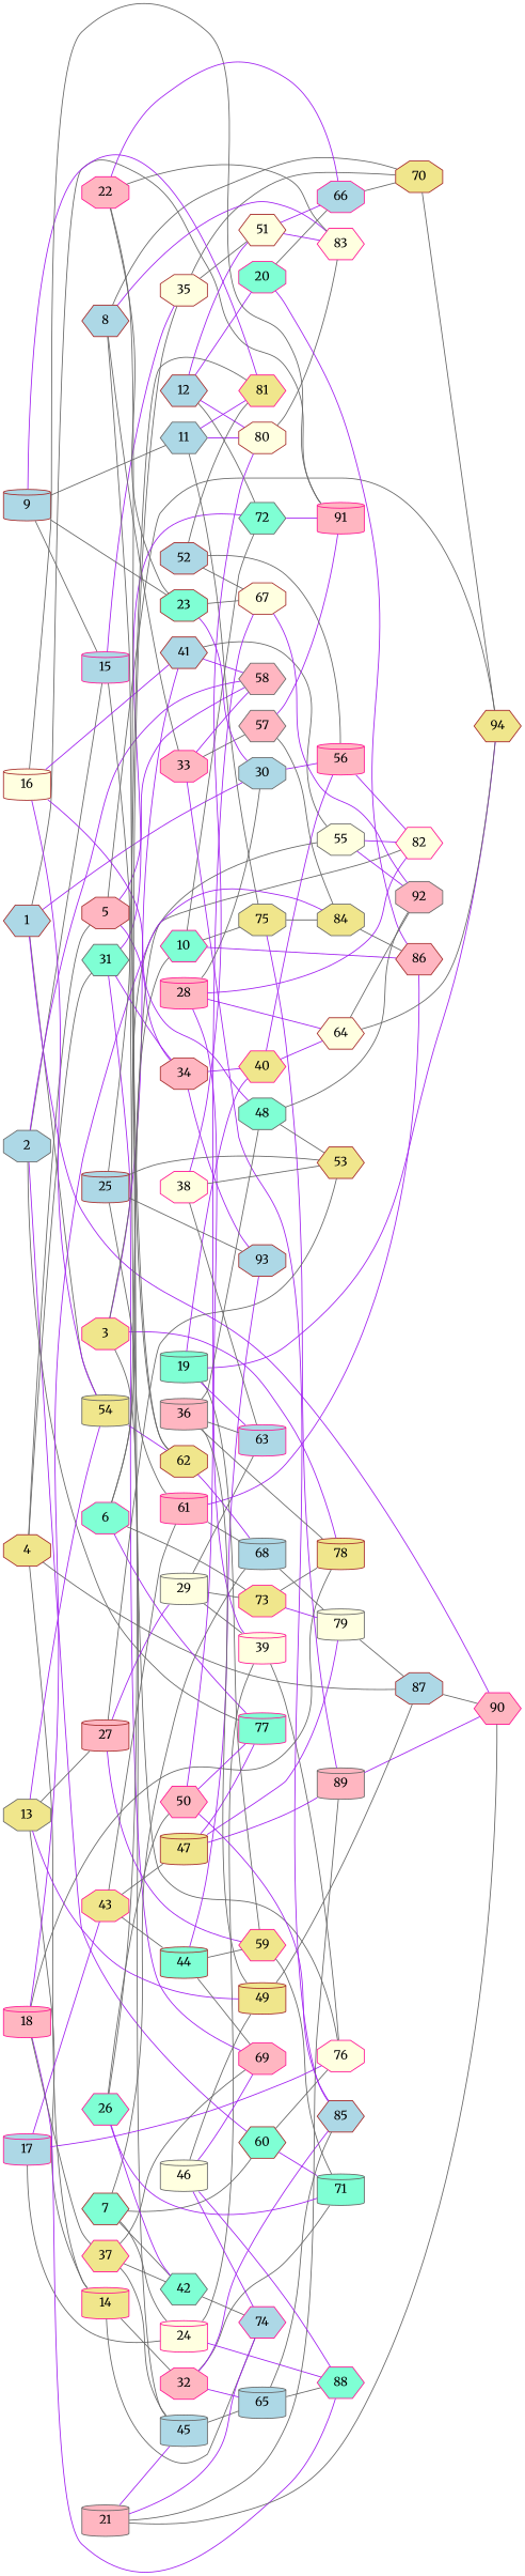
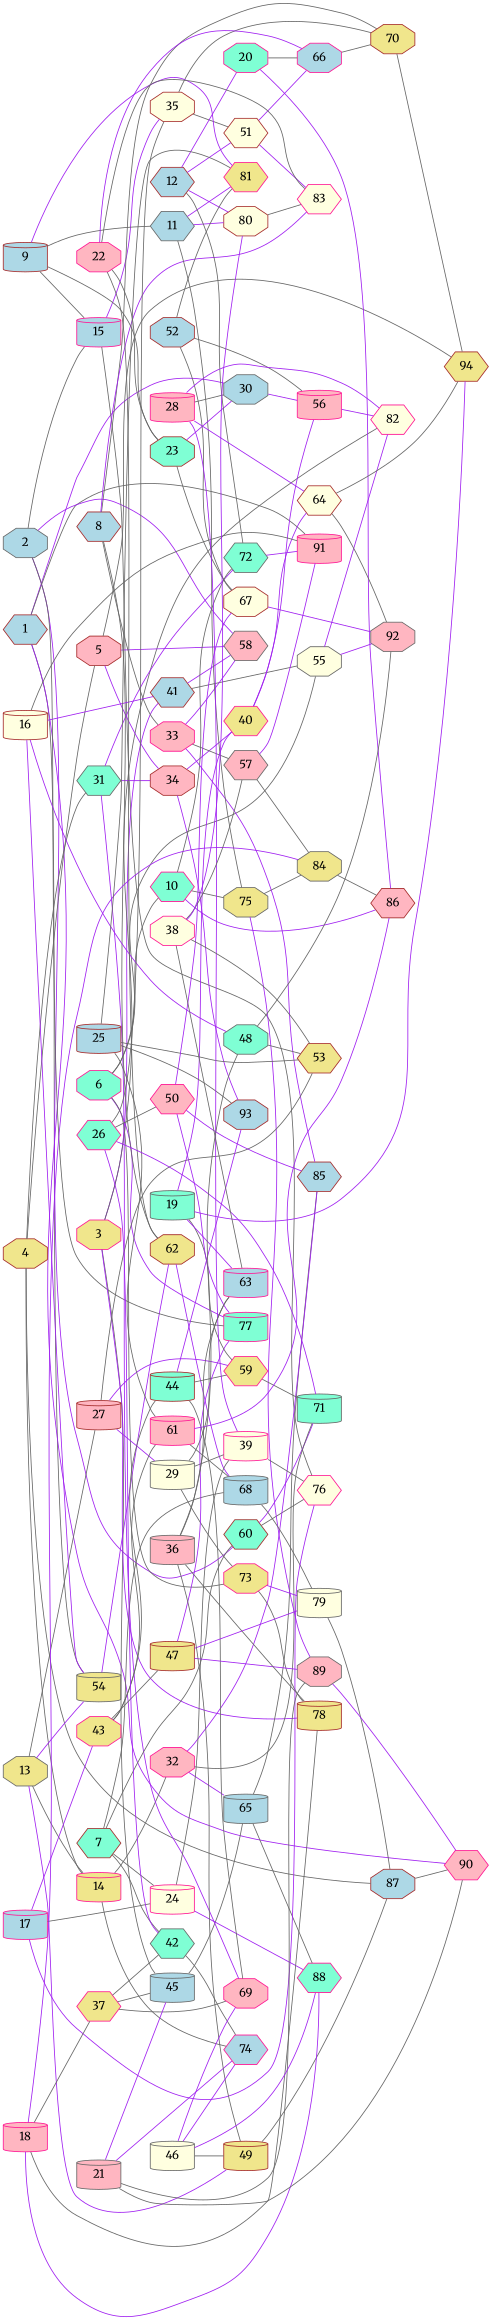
  graph {
    fontname=Merriweather
    rankdir=LR
    node [color=deeppink fillcolor=lightblue fontname=Merriweather shape=octagon style=filled]
    edge [color=gray40 fontname=Merriweather]
    1 [color=brown shape=hexagon]
    30 [color=gray40]
    54 [color=gray40 fillcolor=khaki shape=cylinder]
    90 [fillcolor=lightpink shape=hexagon]
    91 [fillcolor=lightpink shape=cylinder]
    56 [fillcolor=lightpink shape=cylinder]
    62 [color=brown fillcolor=khaki]
    2 [color=gray40]
    15 [shape=cylinder]
    58 [color=gray40 fillcolor=lightpink shape=hexagon]
    60 [color=brown fillcolor=aquamarine shape=hexagon]
    77 [fillcolor=aquamarine shape=cylinder]
    35 [color=brown fillcolor=lightyellow]
-   76 [fillcolor=lightyellow]
+   76 [fillcolor=lightyellow shape=hexagon]
    71 [color=gray40 fillcolor=aquamarine shape=cylinder]
    3 [fillcolor=khaki]
    41 [color=brown shape=hexagon]
    45 [color=gray40 shape=cylinder]
    78 [color=brown fillcolor=khaki shape=cylinder]
    82 [fillcolor=lightyellow shape=hexagon]
    55 [color=gray40 fillcolor=lightyellow]
    65 [color=gray40 shape=cylinder]
    4 [color=brown fillcolor=khaki]
    5 [color=brown fillcolor=lightpink]
    14 [fillcolor=khaki shape=cylinder]
    31 [color=gray40 fillcolor=aquamarine shape=hexagon]
    87 [color=brown]
    34 [color=brown fillcolor=lightpink]
    94 [color=brown fillcolor=khaki shape=hexagon]
    32 [fillcolor=lightpink]
    74 [shape=hexagon]
    72 [color=gray40 fillcolor=aquamarine shape=hexagon]
    69 [fillcolor=lightpink]
    93 [color=brown]
    40 [fillcolor=khaki shape=hexagon]
    6 [fillcolor=aquamarine]
    10 [fillcolor=aquamarine shape=hexagon]
    73 [fillcolor=khaki]
    75 [color=gray40 fillcolor=khaki]
    86 [color=brown fillcolor=lightpink shape=hexagon]
    92 [color=gray40 fillcolor=lightpink]
    79 [color=gray40 fillcolor=lightyellow shape=cylinder]
    7 [color=brown fillcolor=aquamarine shape=hexagon]
    24 [fillcolor=lightyellow shape=cylinder]
    42 [color=gray40 fillcolor=aquamarine shape=hexagon]
    68 [color=gray40 shape=cylinder]
    88 [fillcolor=aquamarine shape=hexagon]
    39 [fillcolor=lightyellow shape=cylinder]
    8 [color=brown shape=hexagon]
    33 [fillcolor=lightpink]
    70 [color=brown fillcolor=khaki]
    83 [fillcolor=lightyellow shape=hexagon]
    85 [color=brown shape=hexagon]
    57 [color=gray40 fillcolor=lightpink shape=hexagon]
    9 [color=brown shape=cylinder]
    11 [color=gray40 shape=hexagon]
    23 [color=brown fillcolor=aquamarine]
    81 [fillcolor=khaki shape=hexagon]
    80 [color=brown fillcolor=lightyellow]
    67 [color=brown fillcolor=lightyellow]
    84 [color=gray40 fillcolor=khaki]
-   89 [color=gray40 fillcolor=lightpink shape=cylinder]
+   89 [color=gray40 fillcolor=lightpink]
    12 [color=brown shape=hexagon]
    20 [fillcolor=aquamarine]
    51 [color=brown fillcolor=lightyellow shape=hexagon]
    66
    13 [color=gray40 fillcolor=khaki]
    27 [color=brown fillcolor=lightpink shape=cylinder]
    49 [color=brown fillcolor=khaki shape=cylinder]
    59 [fillcolor=khaki shape=hexagon]
    53 [color=brown fillcolor=khaki shape=hexagon]
    29 [color=gray40 fillcolor=lightyellow shape=cylinder]
    16 [color=brown fillcolor=lightyellow shape=cylinder]
    48 [color=gray40 fillcolor=aquamarine]
    17 [shape=cylinder]
    43 [fillcolor=khaki]
    61 [fillcolor=lightpink shape=cylinder]
    44 [color=brown fillcolor=aquamarine shape=cylinder]
    47 [color=brown fillcolor=khaki shape=cylinder]
    18 [fillcolor=lightpink shape=cylinder]
    37 [fillcolor=khaki shape=hexagon]
    19 [color=gray40 fillcolor=aquamarine shape=cylinder]
    63 [shape=cylinder]
    64 [color=brown fillcolor=lightyellow shape=hexagon]
    52 [color=brown]
    21 [color=gray40 fillcolor=lightpink shape=cylinder]
    22 [fillcolor=lightpink]
    25 [color=brown shape=cylinder]
    26 [fillcolor=aquamarine shape=hexagon]
    50 [fillcolor=lightpink shape=hexagon]
    28 [fillcolor=lightpink shape=cylinder]
    36 [color=gray40 fillcolor=lightpink shape=cylinder]
    38 [fillcolor=lightyellow]
    46 [color=gray40 fillcolor=lightyellow shape=cylinder]
    1 -- 30 [color=purple]
    1 -- 54
    1 -- 90 [color=purple]
    1 -- 91
    30 -- 56 [color=purple]
    54 -- 62 [color=purple]
    56 -- 82 [color=purple]
    62 -- 68 [color=purple]
    2 -- 15
    2 -- 58 [color=purple]
    2 -- 60 [color=purple]
    2 -- 77
    15 -- 35 [color=purple]
    15 -- 76
    60 -- 76
    60 -- 71 [color=purple]
    35 -- 70
    35 -- 51
    3 -- 41 [color=purple]
    3 -- 45
    3 -- 78 [color=purple]
    3 -- 82
    41 -- 58 [color=purple]
    41 -- 55
    45 -- 65
    55 -- 82 [color=purple]
    55 -- 92 [color=purple]
    65 -- 88
    65 -- 85
    4 -- 5
    4 -- 14
    4 -- 31
    4 -- 87
    5 -- 58 [color=purple]
    5 -- 34 [color=purple]
    5 -- 94
    14 -- 32
    14 -- 74
    31 -- 34 [color=purple]
    31 -- 72 [color=purple]
    31 -- 69 [color=purple]
    87 -- 90
    34 -- 93 [color=purple]
    34 -- 40 [color=purple]
    32 -- 71
    32 -- 65 [color=purple]
    32 -- 85 [color=purple]
    72 -- 91 [color=purple]
    40 -- 56 [color=purple]
    40 -- 64 [color=purple]
    6 -- 77 [color=purple]
    6 -- 55
    6 -- 10
    6 -- 73
    10 -- 72
    10 -- 75
    10 -- 86 [color=purple]
    73 -- 78
    73 -- 79 [color=purple]
    75 -- 84
    75 -- 89 [color=purple]
    79 -- 87
    7 -- 60
    7 -- 24
    7 -- 42
    7 -- 68
    24 -- 88 [color=purple]
    24 -- 39
    42 -- 74
    68 -- 79
    39 -- 76
    8 -- 62
    8 -- 33
    8 -- 70
    8 -- 83 [color=purple]
    33 -- 58 [color=purple]
    33 -- 85 [color=purple]
    33 -- 57
    70 -- 94
    57 -- 91 [color=purple]
    57 -- 84
    9 -- 15
    9 -- 11
    9 -- 23
    9 -- 81 [color=purple]
    11 -- 75
    11 -- 81 [color=purple]
    11 -- 80 [color=purple]
    23 -- 30 [color=purple]
    23 -- 67
    80 -- 83
    67 -- 92 [color=purple]
    84 -- 86
    89 -- 90 [color=purple]
    12 -- 72
    12 -- 80 [color=purple]
    12 -- 20 [color=purple]
    12 -- 51 [color=purple]
    20 -- 86 [color=purple]
    20 -- 66
    51 -- 83 [color=purple]
    51 -- 66 [color=purple]
    66 -- 70
    13 -- 54 [color=purple]
    13 -- 14
    13 -- 27
    13 -- 49 [color=purple]
    27 -- 59 [color=purple]
    27 -- 53
    27 -- 29 [color=purple]
    49 -- 87
    59 -- 71
    29 -- 73
    29 -- 39
    29 -- 63
    16 -- 54 [color=purple]
    16 -- 91
    16 -- 41 [color=purple]
    16 -- 48 [color=purple]
    48 -- 92
    48 -- 53
    17 -- 76 [color=purple]
    17 -- 24
    17 -- 43 [color=purple]
    43 -- 61
    43 -- 44
    43 -- 47
    61 -- 86 [color=purple]
    61 -- 68
    44 -- 69
    44 -- 93 [color=purple]
    44 -- 59
    47 -- 77 [color=purple]
    47 -- 79 [color=purple]
    47 -- 89 [color=purple]
    18 -- 78
    18 -- 88 [color=purple]
    18 -- 84 [color=purple]
    18 -- 37
    37 -- 45
    37 -- 69
    37 -- 42
    19 -- 94 [color=purple]
    19 -- 40 [color=purple]
    19 -- 59
    19 -- 63 [color=purple]
    64 -- 94
    64 -- 92
    52 -- 56
    52 -- 81
    52 -- 67
    21 -- 90
    21 -- 45 [color=purple]
    21 -- 74 [color=purple]
    21 -- 89
    22 -- 62
    22 -- 83
    22 -- 23
    22 -- 66 [color=purple]
    25 -- 93
    25 -- 81
    25 -- 53
    25 -- 61
    26 -- 35
    26 -- 71 [color=purple]
    26 -- 42 [color=purple]
    26 -- 50
    50 -- 77 [color=purple]
    50 -- 85 [color=purple]
    50 -- 67 [color=purple]
    28 -- 30
    28 -- 82 [color=purple]
    28 -- 39 [color=purple]
    28 -- 64 [color=purple]
    36 -- 78
    36 -- 49
    36 -- 48
    36 -- 63
+   38 -- 57
    38 -- 80 [color=purple]
    38 -- 53
    38 -- 63
    46 -- 74 [color=purple]
    46 -- 69 [color=purple]
    46 -- 88 [color=purple]
    46 -- 49
  }
